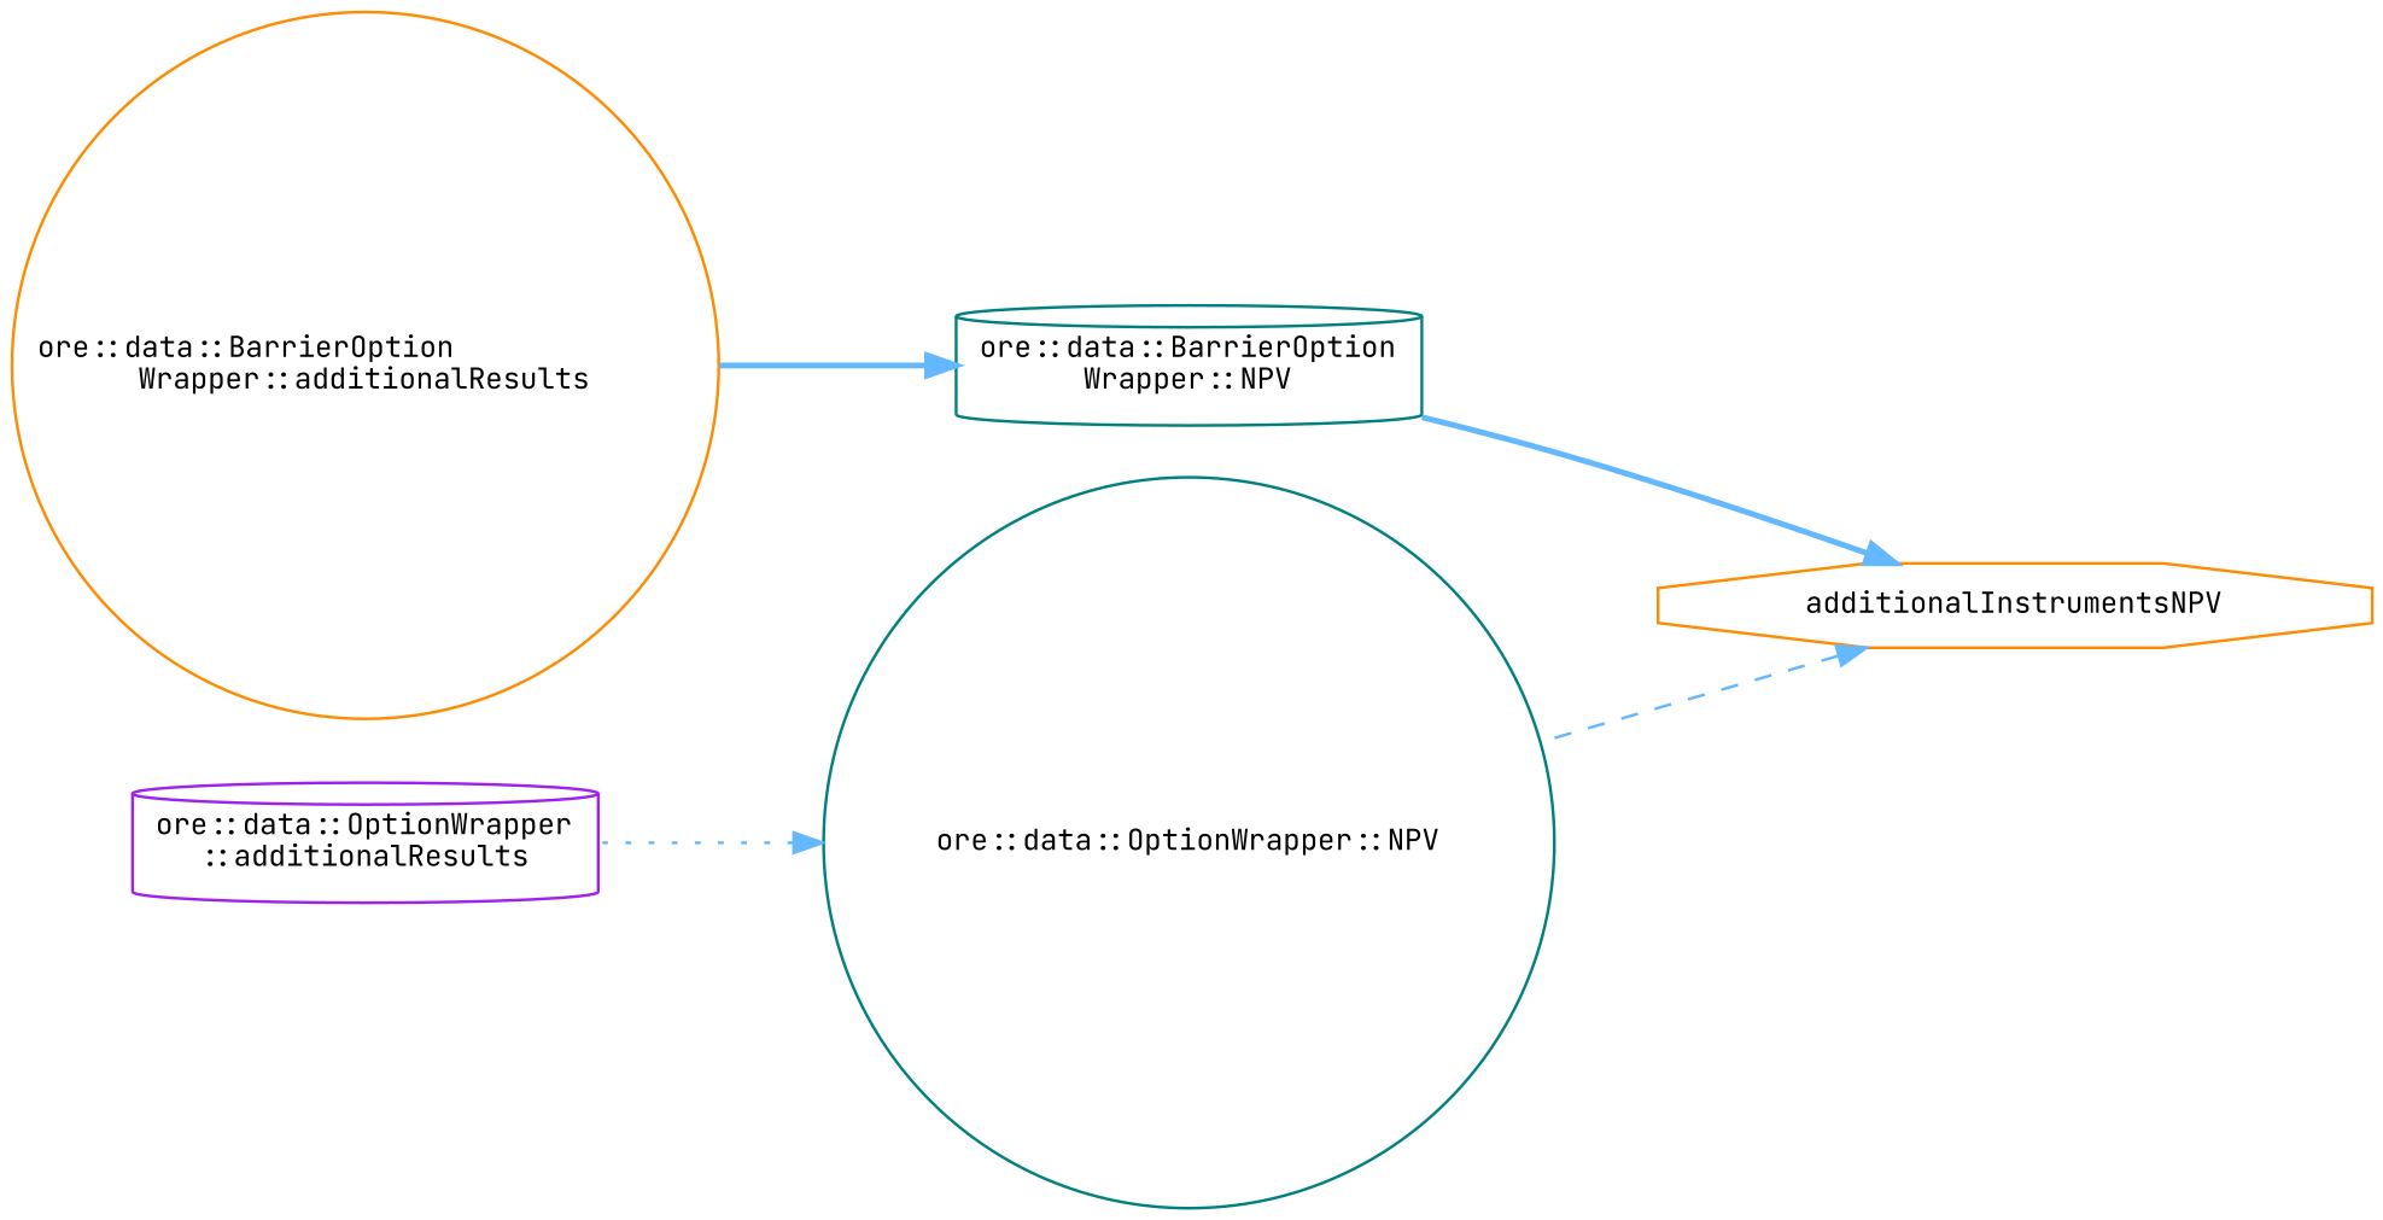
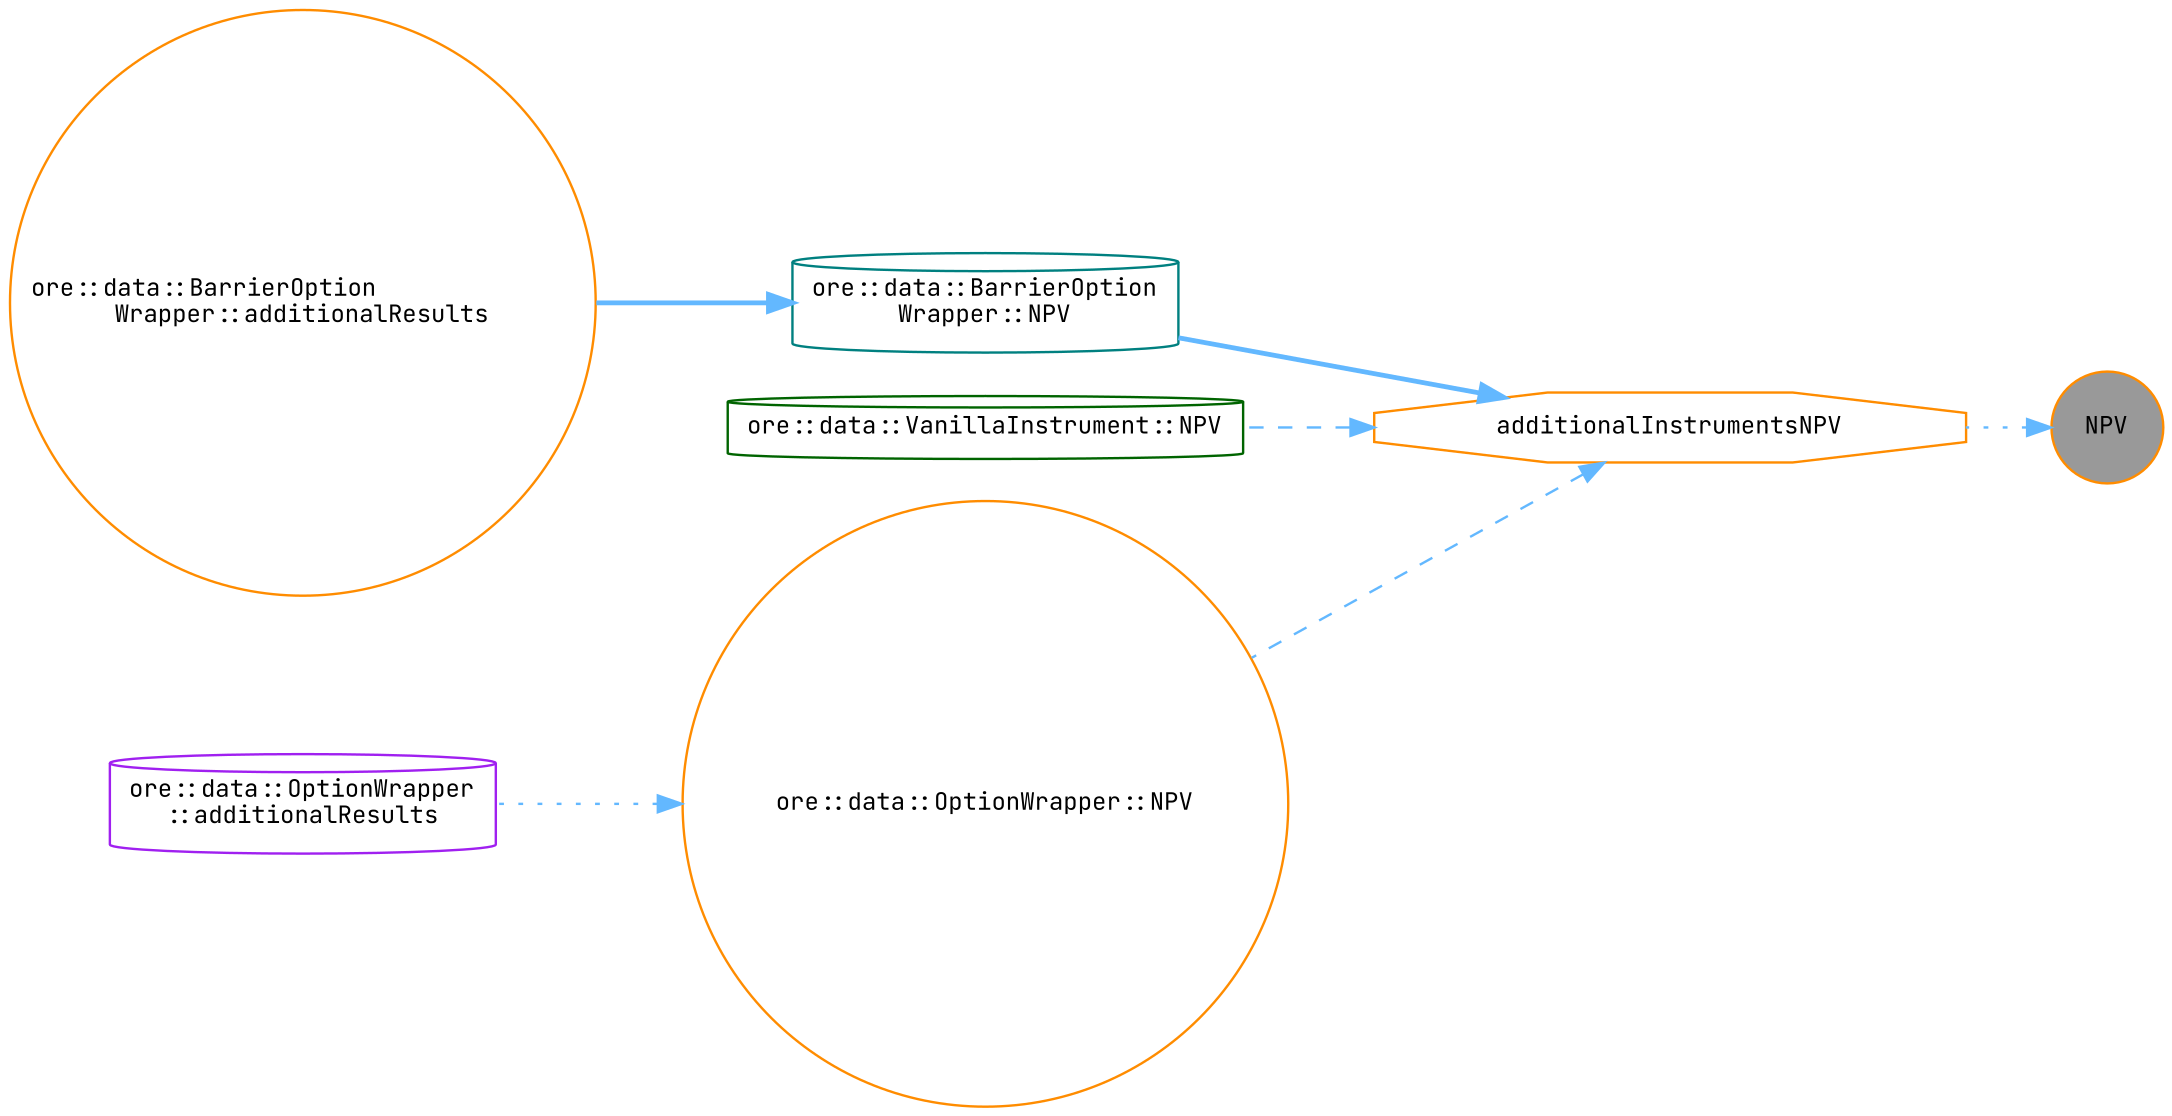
  digraph {
    fontname="JetBrains Mono"
    rankdir=RL
    node [color=darkorange fillcolor=white fontname="JetBrains Mono" fontsize=10 shape=circle style=filled]
    edge [color=steelblue1 dir=back fontname="JetBrains Mono" fontsize=10 labelfontname=Helvetica labelfontsize=10 style=dotted]
+   n1 [fillcolor=grey60 fontcolor=black height=0.2 label=NPV width=0.4]
    n2 [height=0.2 label=additionalInstrumentsNPV shape=octagon width=0.4]
    n3 [color=teal height=0.2 label="ore::data::BarrierOption\lWrapper::NPV" shape=cylinder width=0.4]
-   n5 [color=teal height=0.2 label="ore::data::OptionWrapper::NPV" width=0.4]
+   n4 [color=darkgreen height=0.2 label="ore::data::VanillaInstrument::NPV" shape=cylinder width=0.4]
+   n5 [height=0.2 label="ore::data::OptionWrapper::NPV" width=0.4]
    n6 [height=0.2 label="ore::data::BarrierOption\lWrapper::additionalResults" width=0.4]
    n7 [color=purple height=0.2 label="ore::data::OptionWrapper\l::additionalResults" shape=cylinder width=0.4]
+   n1 -> n2
    n2 -> n3 [style=bold]
+   n2 -> n4 [style=dashed]
    n2 -> n5 [style=dashed]
    n3 -> n6 [style=bold]
    n5 -> n7
  }
